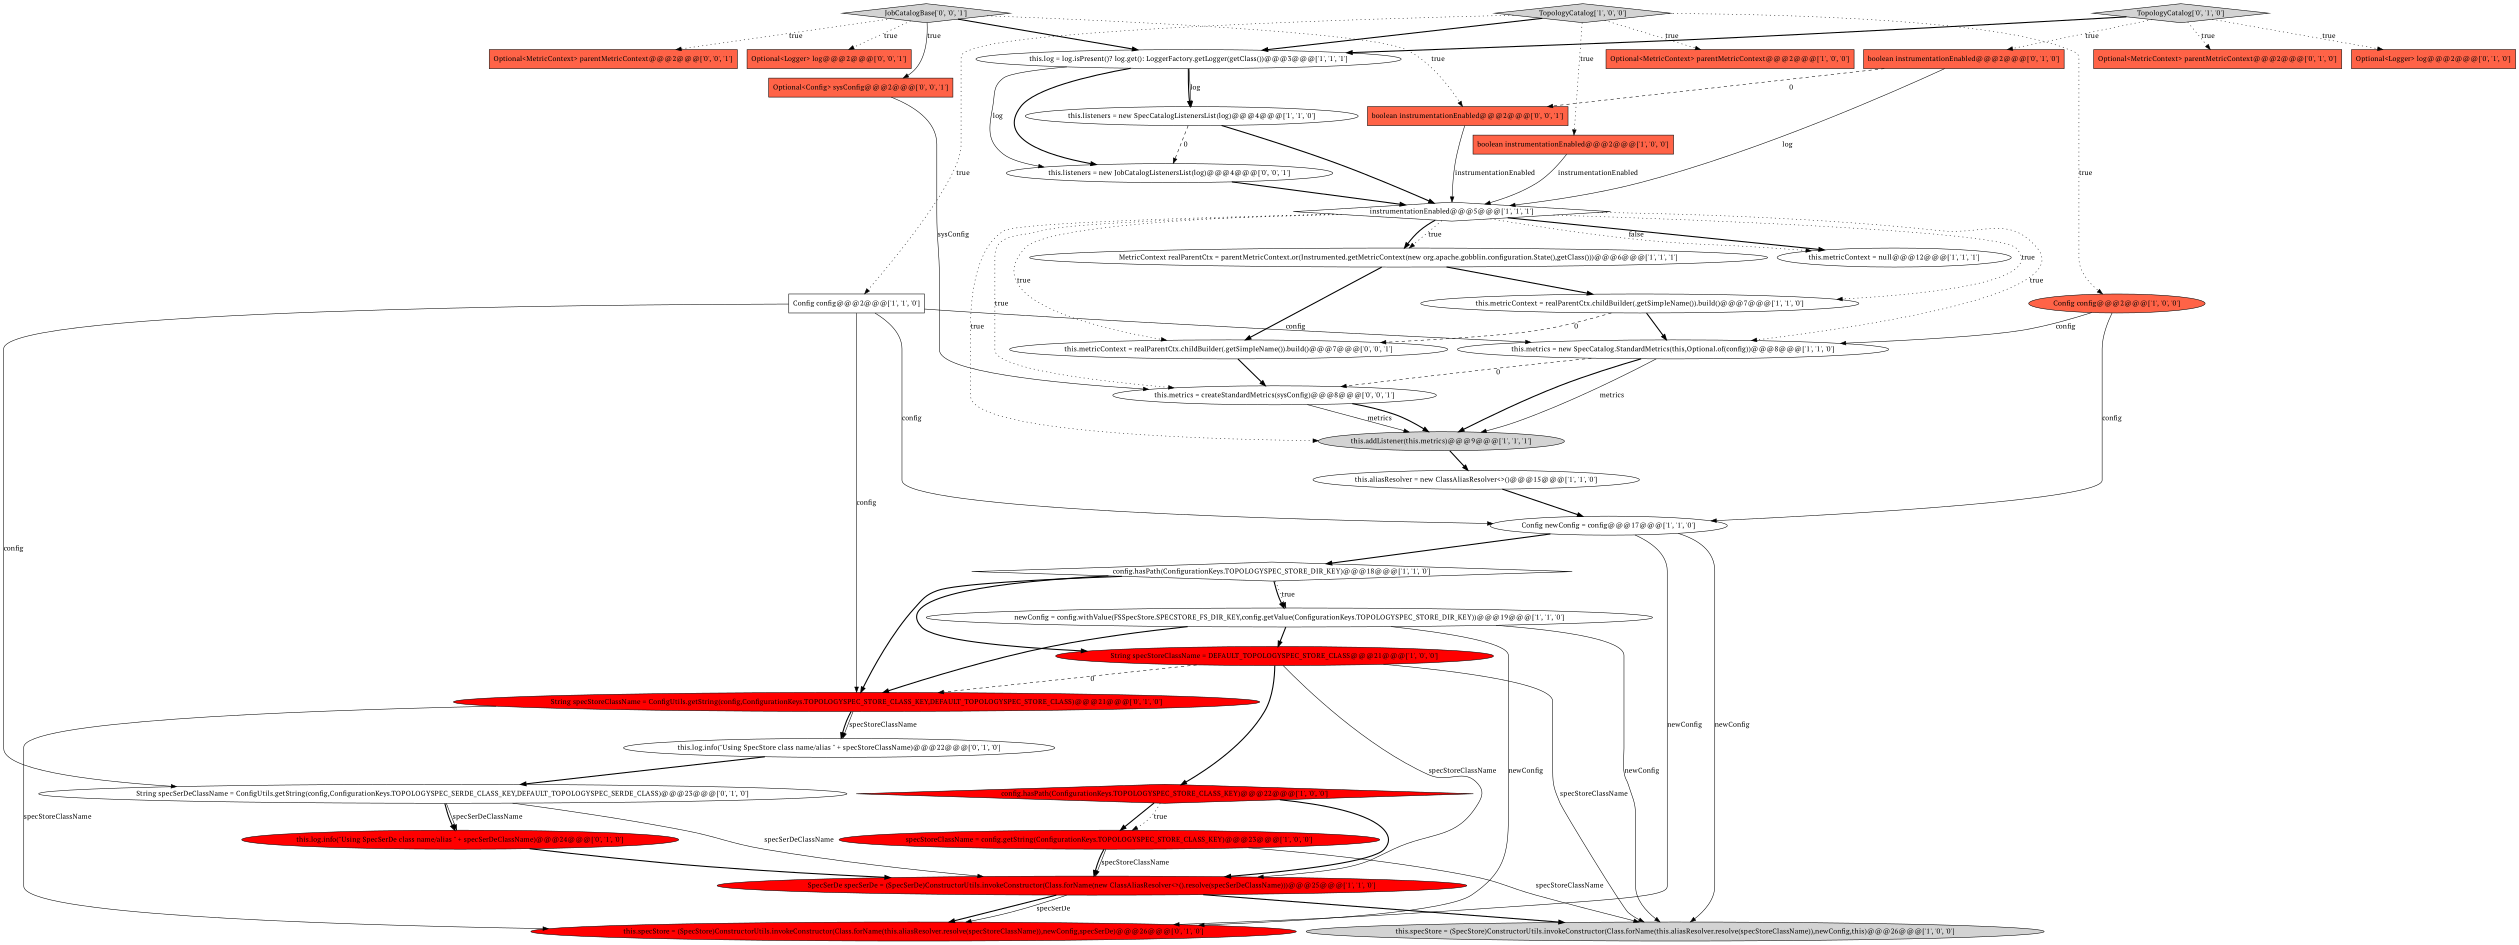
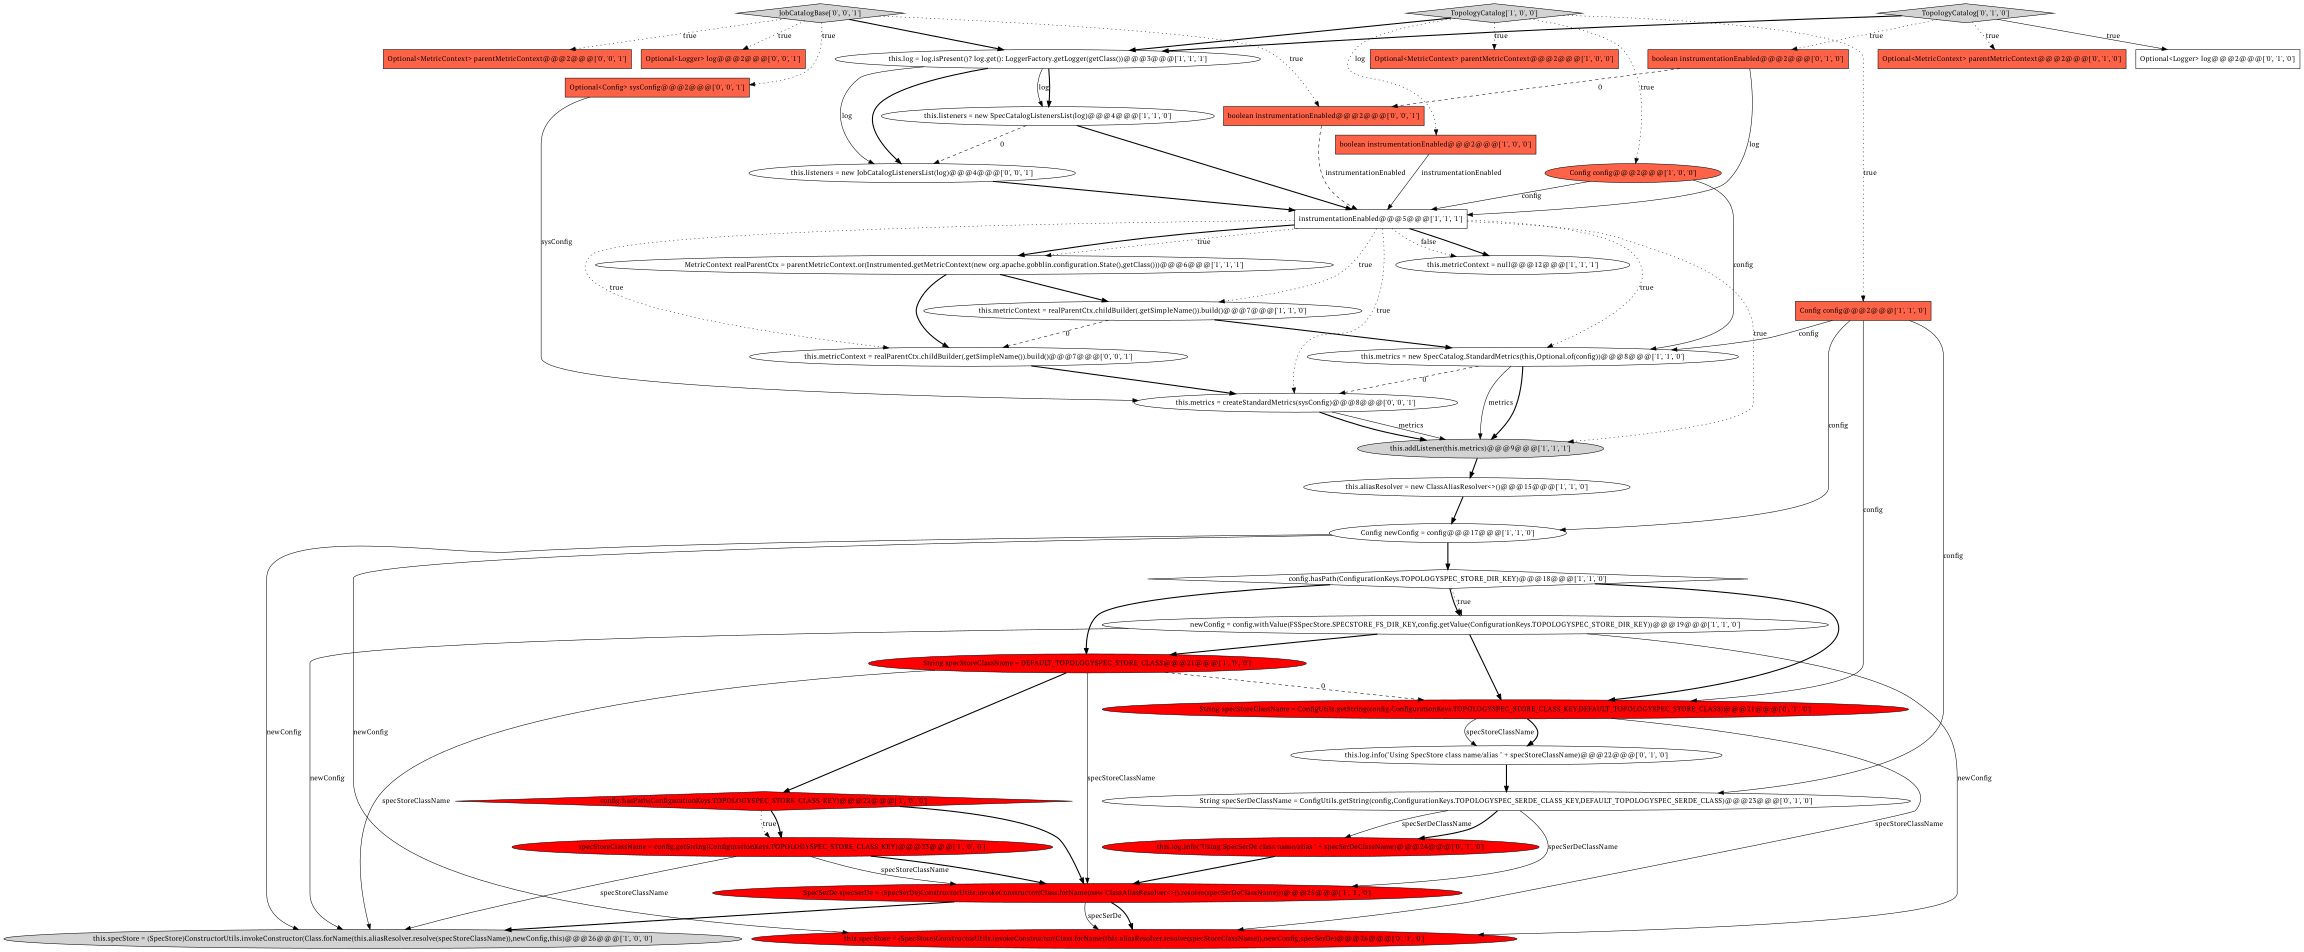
  digraph {
    fontname="PT Serif"
    node [fillcolor=white fontname="PT Serif" shape=ellipse style=filled]
    edge [fontname="PT Serif" style=bold]
    n1 [label="this.aliasResolver = new ClassAliasResolver<>()@@@15@@@['1', '1', '0']"]
    n2 [label="Config newConfig = config@@@17@@@['1', '1', '0']"]
    n3 [fillcolor=lightgray label="this.specStore = (SpecStore)ConstructorUtils.invokeConstructor(Class.forName(this.aliasResolver.resolve(specStoreClassName)),newConfig,this)@@@26@@@['1', '0', '0']"]
    n4 [fillcolor=red label="this.specStore = (SpecStore)ConstructorUtils.invokeConstructor(Class.forName(this.aliasResolver.resolve(specStoreClassName)),newConfig,specSerDe)@@@26@@@['0', '1', '0']"]
    n5 [label="config.hasPath(ConfigurationKeys.TOPOLOGYSPEC_STORE_DIR_KEY)@@@18@@@['1', '1', '0']" shape=diamond]
    n6 [fillcolor=lightgray label="JobCatalogBase['0', '0', '1']" shape=diamond]
    n7 [fillcolor=tomato label="Optional<MetricContext> parentMetricContext@@@2@@@['0', '0', '1']" shape=box]
    n8 [fillcolor=tomato label="Optional<Logger> log@@@2@@@['0', '0', '1']" shape=box]
    n9 [fillcolor=tomato label="boolean instrumentationEnabled@@@2@@@['0', '0', '1']" shape=box]
    n10 [fillcolor=tomato label="Optional<Config> sysConfig@@@2@@@['0', '0', '1']" shape=box]
    n11 [label="this.log = log.isPresent()? log.get(): LoggerFactory.getLogger(getClass())@@@3@@@['1', '1', '1']"]
-   n12 [label="instrumentationEnabled@@@5@@@['1', '1', '1']" shape=diamond]
+   n12 [label="instrumentationEnabled@@@5@@@['1', '1', '1']" shape=box]
    n13 [label="this.metrics = createStandardMetrics(sysConfig)@@@8@@@['0', '0', '1']"]
    n14 [label="this.listeners = new JobCatalogListenersList(log)@@@4@@@['0', '0', '1']"]
    n15 [label="this.listeners = new SpecCatalogListenersList(log)@@@4@@@['1', '1', '0']"]
    n16 [label="this.metricContext = null@@@12@@@['1', '1', '1']"]
    n17 [fillcolor=lightgray label="this.addListener(this.metrics)@@@9@@@['1', '1', '1']"]
    n18 [label="this.metricContext = realParentCtx.childBuilder(.getSimpleName()).build()@@@7@@@['0', '0', '1']"]
    n19 [label="MetricContext realParentCtx = parentMetricContext.or(Instrumented.getMetricContext(new org.apache.gobblin.configuration.State(),getClass()))@@@6@@@['1', '1', '1']"]
    n20 [label="this.metrics = new SpecCatalog.StandardMetrics(this,Optional.of(config))@@@8@@@['1', '1', '0']"]
    n21 [label="this.metricContext = realParentCtx.childBuilder(.getSimpleName()).build()@@@7@@@['1', '1', '0']"]
-   n22 [label="Config config@@@2@@@['1', '1', '0']" shape=box]
+   n22 [fillcolor=tomato label="Config config@@@2@@@['1', '1', '0']" shape=box]
    n23 [fillcolor=red label="String specStoreClassName = ConfigUtils.getString(config,ConfigurationKeys.TOPOLOGYSPEC_STORE_CLASS_KEY,DEFAULT_TOPOLOGYSPEC_STORE_CLASS)@@@21@@@['0', '1', '0']"]
    n24 [label="String specSerDeClassName = ConfigUtils.getString(config,ConfigurationKeys.TOPOLOGYSPEC_SERDE_CLASS_KEY,DEFAULT_TOPOLOGYSPEC_SERDE_CLASS)@@@23@@@['0', '1', '0']"]
    n25 [label="this.log.info(\"Using SpecStore class name/alias \" + specStoreClassName)@@@22@@@['0', '1', '0']"]
    n26 [fillcolor=red label="SpecSerDe specSerDe = (SpecSerDe)ConstructorUtils.invokeConstructor(Class.forName(new ClassAliasResolver<>().resolve(specSerDeClassName)))@@@25@@@['1', '1', '0']"]
    n27 [fillcolor=red label="this.log.info(\"Using SpecSerDe class name/alias \" + specSerDeClassName)@@@24@@@['0', '1', '0']"]
    n28 [label="newConfig = config.withValue(FSSpecStore.SPECSTORE_FS_DIR_KEY,config.getValue(ConfigurationKeys.TOPOLOGYSPEC_STORE_DIR_KEY))@@@19@@@['1', '1', '0']"]
    n29 [fillcolor=red label="String specStoreClassName = DEFAULT_TOPOLOGYSPEC_STORE_CLASS@@@21@@@['1', '0', '0']"]
    n30 [fillcolor=red label="config.hasPath(ConfigurationKeys.TOPOLOGYSPEC_STORE_CLASS_KEY)@@@22@@@['1', '0', '0']" shape=diamond]
    n31 [fillcolor=red label="specStoreClassName = config.getString(ConfigurationKeys.TOPOLOGYSPEC_STORE_CLASS_KEY)@@@23@@@['1', '0', '0']"]
    n32 [fillcolor=tomato label="Optional<MetricContext> parentMetricContext@@@2@@@['1', '0', '0']" shape=box]
    n33 [fillcolor=lightgray label="TopologyCatalog['1', '0', '0']" shape=diamond]
    n34 [fillcolor=tomato label="Config config@@@2@@@['1', '0', '0']"]
    n35 [fillcolor=tomato label="boolean instrumentationEnabled@@@2@@@['1', '0', '0']" shape=box]
    n36 [fillcolor=tomato label="Optional<MetricContext> parentMetricContext@@@2@@@['0', '1', '0']" shape=box]
-   n37 [fillcolor=tomato label="Optional<Logger> log@@@2@@@['0', '1', '0']" shape=box]
+   n37 [label="Optional<Logger> log@@@2@@@['0', '1', '0']" shape=box]
    n38 [fillcolor=tomato label="boolean instrumentationEnabled@@@2@@@['0', '1', '0']" shape=box]
    n39 [fillcolor=lightgray label="TopologyCatalog['0', '1', '0']" shape=diamond]
    n1 -> n2
    n2 -> n3 [label=newConfig style=solid]
    n2 -> n4 [label=newConfig style=solid]
    n2 -> n5
    n5 -> n23
    n5 -> n28
    n5 -> n28 [label=true style=dotted]
    n5 -> n29
    n6 -> n7 [label=true style=dotted]
    n6 -> n8 [label=true style=dotted]
    n6 -> n9 [label=true style=dotted]
-   n6 -> n10 [label=true style=solid]
+   n6 -> n10 [label=true style=dotted]
    n6 -> n11
-   n9 -> n12 [label=instrumentationEnabled style=solid]
+   n9 -> n12 [label=instrumentationEnabled style=dashed]
    n10 -> n13 [label=sysConfig style=solid]
    n11 -> n14 [label=log style=solid]
    n11 -> n14
    n11 -> n15 [label=log style=solid]
    n11 -> n15
    n12 -> n13 [label=true style=dotted]
    n12 -> n16
    n12 -> n16 [label=false style=dotted]
    n12 -> n17 [label=true style=dotted]
    n12 -> n18 [label=true style=dotted]
    n12 -> n19 [label=true style=dotted]
    n12 -> n19
    n12 -> n20 [label=true style=dotted]
    n12 -> n21 [label=true style=dotted]
    n13 -> n17 [label=metrics style=solid]
    n13 -> n17
    n14 -> n12
    n15 -> n12
    n15 -> n14 [label=0 style=dashed]
    n17 -> n1
    n18 -> n13
    n19 -> n18
    n19 -> n21
    n20 -> n13 [label=0 style=dashed]
    n20 -> n17 [label=metrics style=solid]
    n20 -> n17
    n21 -> n18 [label=0 style=dashed]
    n21 -> n20
    n22 -> n2 [label=config style=solid]
    n22 -> n20 [label=config style=solid]
    n22 -> n23 [label=config style=solid]
    n22 -> n24 [label=config style=solid]
    n23 -> n4 [label=specStoreClassName style=solid]
    n23 -> n25
    n23 -> n25 [label=specStoreClassName style=solid]
    n24 -> n26 [label=specSerDeClassName style=solid]
    n24 -> n27 [label=specSerDeClassName style=solid]
    n24 -> n27
    n25 -> n24
    n26 -> n3
    n26 -> n4
    n26 -> n4 [label=specSerDe style=solid]
    n27 -> n26
    n28 -> n3 [label=newConfig style=solid]
    n28 -> n4 [label=newConfig style=solid]
    n28 -> n23
    n28 -> n29
    n29 -> n3 [label=specStoreClassName style=solid]
    n29 -> n23 [label=0 style=dashed]
    n29 -> n26 [label=specStoreClassName style=solid]
    n29 -> n30
    n30 -> n26
    n30 -> n31 [label=true style=dotted]
    n30 -> n31
    n31 -> n3 [label=specStoreClassName style=solid]
    n31 -> n26 [label=specStoreClassName style=solid]
    n31 -> n26
    n33 -> n11
    n33 -> n22 [label=true style=dotted]
    n33 -> n32 [label=true style=dotted]
    n33 -> n34 [label=true style=dotted]
-   n33 -> n35 [label=true style=dotted]
-   n34 -> n2 [label=config style=solid]
+   n33 -> n35 [label=log style=dotted]
+   n34 -> n12 [label=config style=solid]
    n34 -> n20 [label=config style=solid]
    n35 -> n12 [label=instrumentationEnabled style=solid]
    n38 -> n9 [label=0 style=dashed]
    n38 -> n12 [label=log style=solid]
    n39 -> n11
    n39 -> n36 [label=true style=dotted]
-   n39 -> n37 [label=true style=dotted]
+   n39 -> n37 [label=true style=solid]
    n39 -> n38 [label=true style=dotted]
  }
